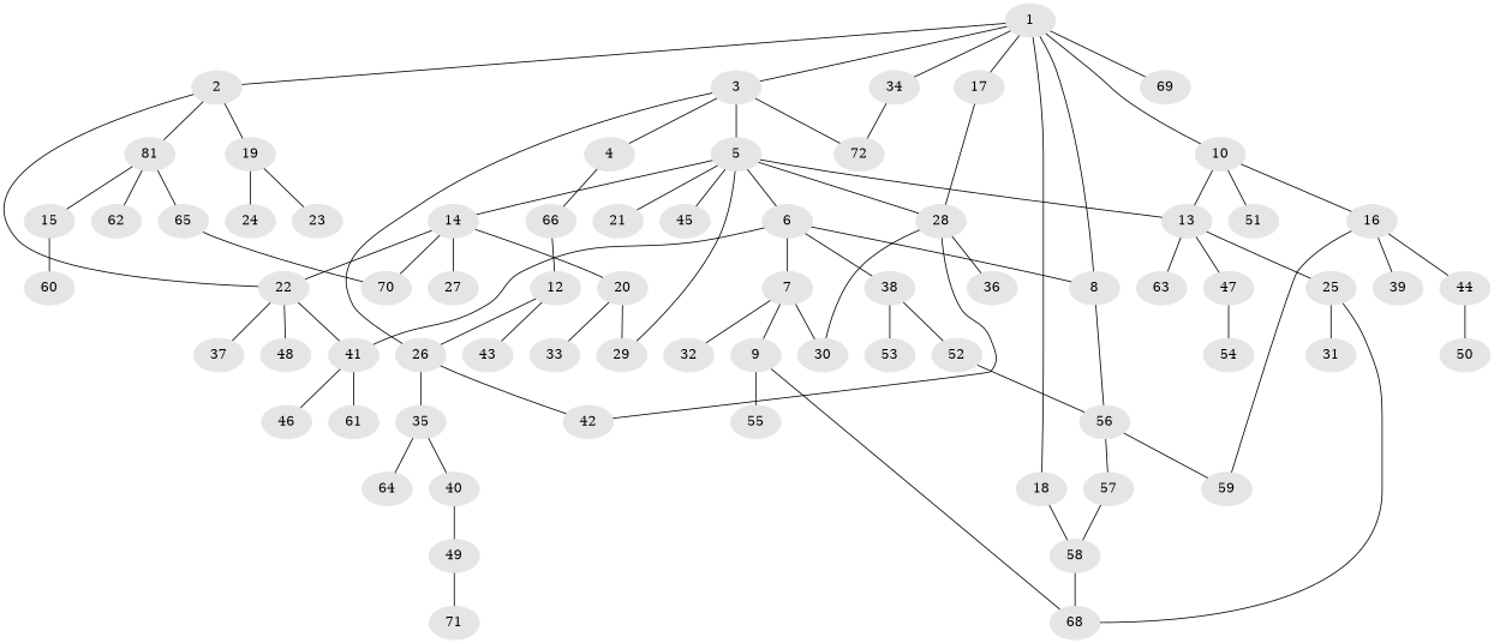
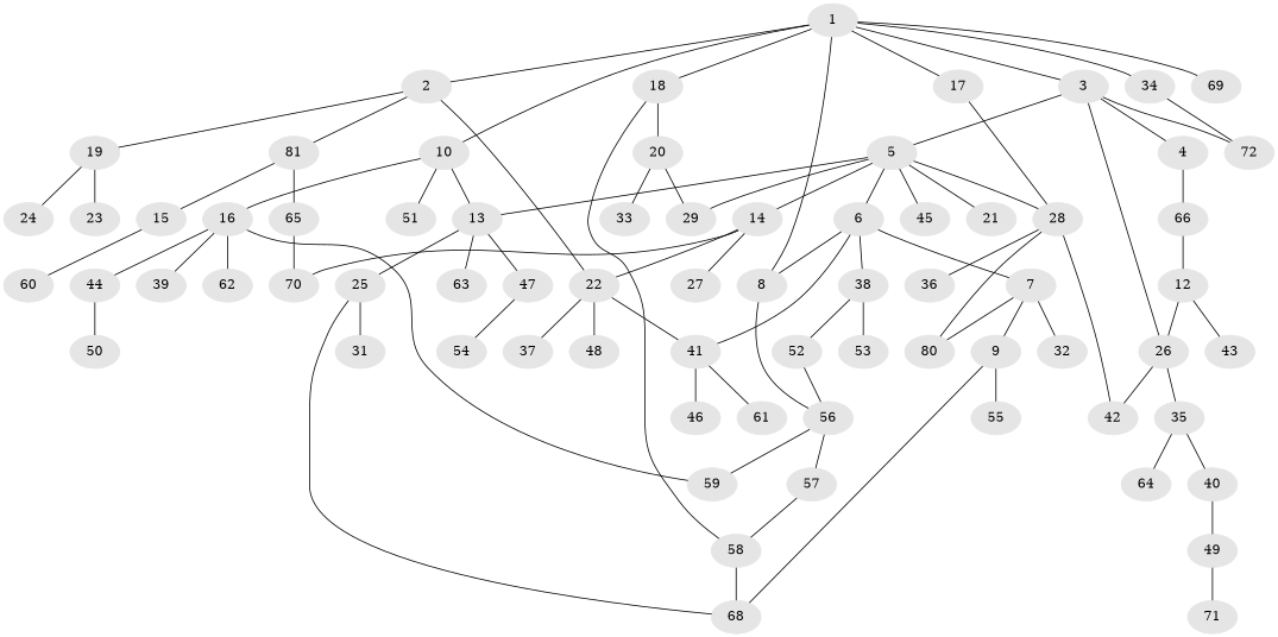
  graph {
    fontname="DejaVu Serif"
    node [color=gray90 fontname="DejaVu Serif" style=filled]
    edge [fontname="DejaVu Serif"]
    1
    2
    3
    8
    10
    17
    18
    34
    69
    n10 [label=81]
    19
    22
    4
    5
    26
    72
    56
    13
    16
    51
    28
    20
    58
    15
    65
    23
    24
    41
    37
    48
    66
    6
    14
    21
    29
    45
    35
    42
    12
    7
    38
    25
    47
    63
    27
    70
-   30
+   30 [label=80]
    36
    9
    32
    52
    53
    46
    61
    55
    68
    43
    59
    57
    39
    44
    62
    60
    31
    54
    50
    33
    40
    64
    49
    71
    1 -- 2
    1 -- 3
    1 -- 8
    1 -- 10
    1 -- 17
    1 -- 18
    1 -- 34
    1 -- 69
    2 -- n10
    2 -- 19
    2 -- 22
    3 -- 4
    3 -- 5
    3 -- 26
    3 -- 72
    8 -- 56
    10 -- 13
    10 -- 16
    10 -- 51
    17 -- 28
-   14 -- 20
+   18 -- 20
    18 -- 58
    34 -- 72
    n10 -- 15
    n10 -- 65
    19 -- 23
    19 -- 24
    22 -- 41
    22 -- 37
    22 -- 48
    4 -- 66
    5 -- 13
    5 -- 28
    5 -- 6
    5 -- 14
    5 -- 21
    5 -- 29
    5 -- 45
    26 -- 35
    26 -- 42
    56 -- 59
    56 -- 57
    13 -- 25
    13 -- 47
    13 -- 63
    16 -- 59
    16 -- 39
    16 -- 44
-   n10 -- 62
+   16 -- 62
    28 -- 42
    28 -- 30
    28 -- 36
    20 -- 29
    20 -- 33
    58 -- 68
    15 -- 60
    65 -- 70
    41 -- 46
    41 -- 61
    66 -- 12
    6 -- 8
    6 -- 41
    6 -- 7
    6 -- 38
    14 -- 22
    14 -- 27
    14 -- 70
    35 -- 40
    35 -- 64
    12 -- 26
    12 -- 43
    7 -- 30
    7 -- 9
    7 -- 32
    38 -- 52
    38 -- 53
    25 -- 68
    25 -- 31
    47 -- 54
    9 -- 55
    9 -- 68
    52 -- 56
    57 -- 58
    44 -- 50
    40 -- 49
    49 -- 71
  }
